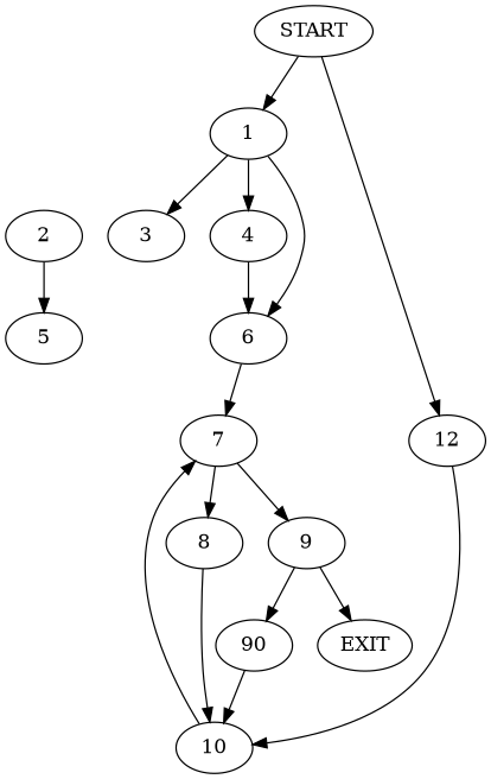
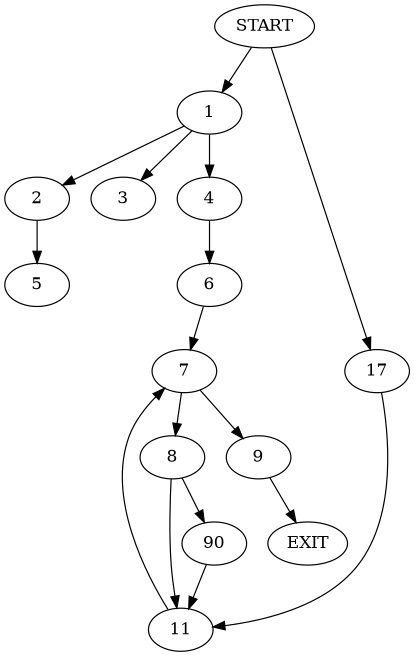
  digraph {
    n1 [label=START]
    1
-   12
+   12 [label=17]
    2
    3
    4
-   11 [label=10]
+   11
    n8 [label=EXIT]
    5
    6
    7
    8
    9
    n14 [label=90]
    n1 -> 1
    n1 -> 12
-   1 -> 6
+   1 -> 2
    1 -> 3
    1 -> 4
    12 -> 11
    2 -> 5
    4 -> 6
    11 -> 7
    6 -> 7
    7 -> 8
    7 -> 9
    8 -> 11
-   9 -> n14
+   8 -> n14
    9 -> n8
    n14 -> 11
  }
